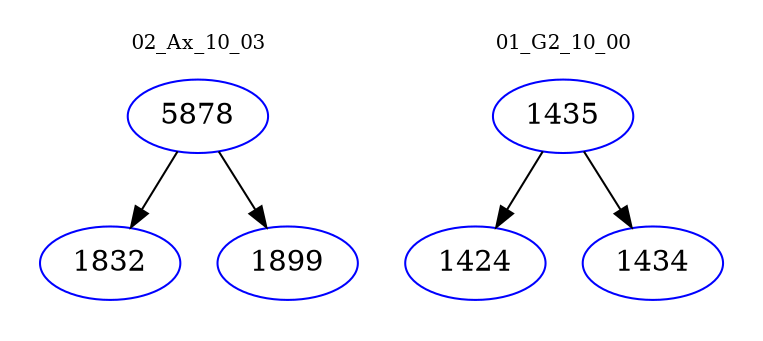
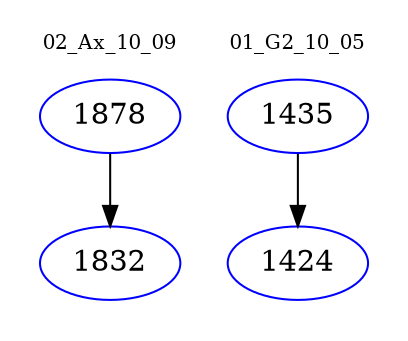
  digraph {
    node [color=blue]
    edge [color=black]
-   n1 [label=5878]
+   n1 [label=1878]
    n2 [label=1832]
-   n3 [label=1899]
    n4 [label=1435]
    n5 [label=1424]
-   n6 [label=1434]
    subgraph cluster_1 {
      color=white
      fontsize=10
-     label="02_Ax_10_03"
+     label="02_Ax_10_09"
      n1
      n2
-     n3
    }
    subgraph cluster_2 {
      color=white
      fontsize=10
-     label="01_G2_10_00"
+     label="01_G2_10_05"
      n4
      n5
-     n6
    }
    n1 -> n2
-   n1 -> n3
    n4 -> n5
-   n4 -> n6
  }
